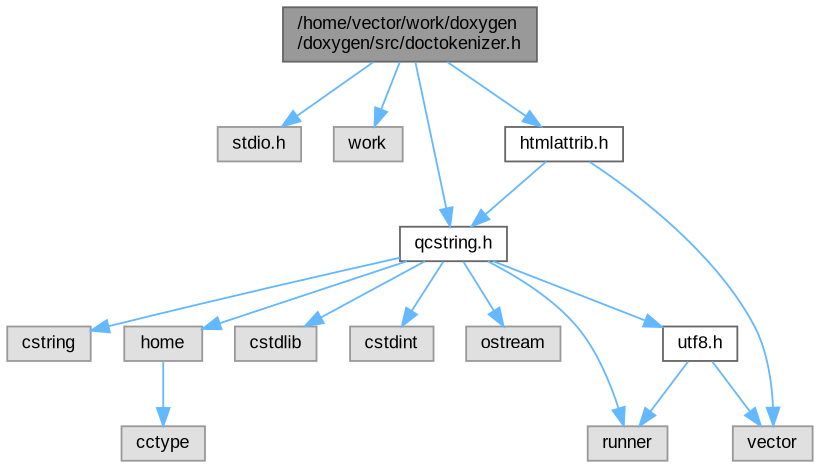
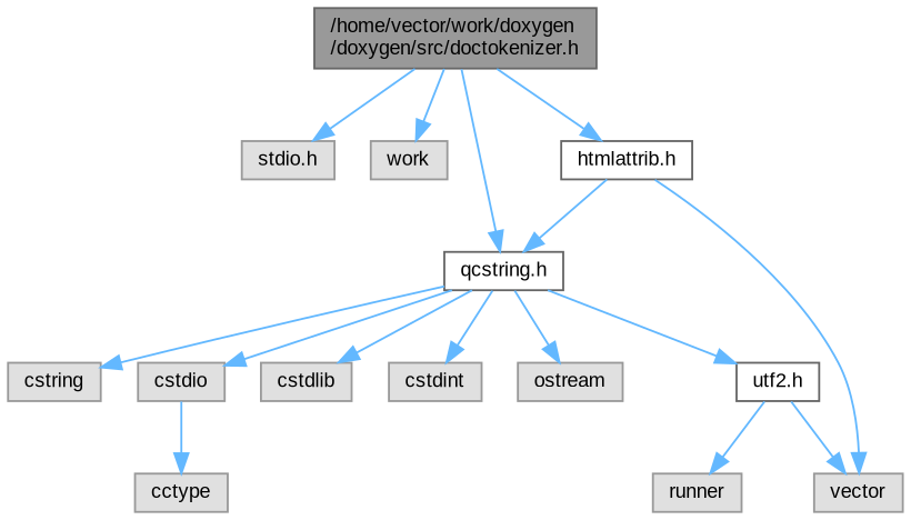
  digraph {
    fontname="Liberation Sans"
    node [color=grey60 fillcolor="#E0E0E0" fontname="Liberation Sans" fontsize=10 shape=box style=filled]
    edge [color=steelblue1 fontname="Liberation Sans" fontsize=10 labelfontname=Helvetica labelfontsize=10 style=solid]
    n1 [color=gray40 fillcolor=grey60 fontcolor=black height=0.2 label="/home/vector/work/doxygen\l/doxygen/src/doctokenizer.h" width=0.4]
    n2 [height=0.2 label="stdio.h" width=0.4]
    n3 [height=0.2 label=work width=0.4]
    n4 [color=grey40 fillcolor=white height=0.2 label="htmlattrib.h" width=0.4]
    n5 [color=grey40 fillcolor=white height=0.2 label="qcstring.h" width=0.4]
    n6 [height=0.2 label=vector width=0.4]
    n7 [height=0.2 label=runner width=0.4]
    n8 [height=0.2 label=cstring width=0.4]
-   n9 [height=0.2 label=home width=0.4]
+   n9 [height=0.2 label=cstdio width=0.4]
    n10 [height=0.2 label=cstdlib width=0.4]
    n11 [height=0.2 label=cstdint width=0.4]
    n12 [height=0.2 label=ostream width=0.4]
-   n13 [color=grey40 fillcolor=white height=0.2 label="utf8.h" width=0.4]
+   n13 [color=grey40 fillcolor=white height=0.2 label="utf2.h" width=0.4]
    n14 [height=0.2 label=cctype width=0.4]
    n1 -> n2
    n1 -> n3
    n1 -> n4
    n1 -> n5
    n4 -> n5
    n4 -> n6
-   n5 -> n7
    n5 -> n8
    n5 -> n9
    n5 -> n10
    n5 -> n11
    n5 -> n12
    n5 -> n13
    n9 -> n14
    n13 -> n6
    n13 -> n7
  }
